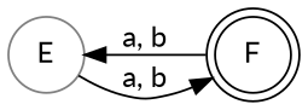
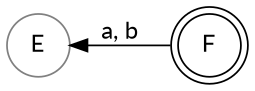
  digraph {
    rankdir=RL
    fontname=Lato
    node [fontname=Lato]
    edge [fontname=Lato]
    F [shape=doublecircle]
    E [color="#808080" shape=circle]
    F -> E [label="a, b"]
-   E -> F [label="a, b"]
  }
